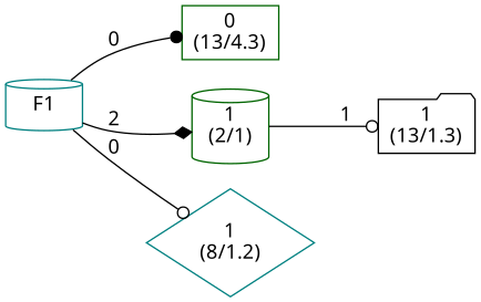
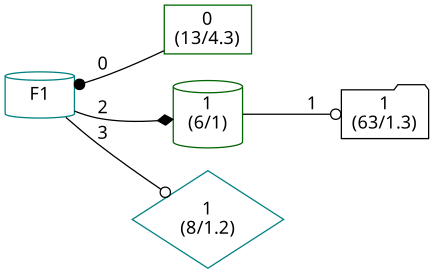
  digraph {
    fontname="Noto Sans"
    rankdir=LR
    node [color=teal fontname="Noto Sans" shape=cylinder]
    edge [arrowhead=odot fontname="Noto Sans"]
    n1 [label="F1\n"]
    n2 [color=darkgreen label="0\n(13/4.3)" shape=box]
-   n3 [color=darkgreen label="1\n(2/1)"]
+   n3 [color=darkgreen label="1\n(6/1)"]
    n4 [label="1\n(8/1.2)" shape=diamond]
-   n5 [color=black label="1\n(13/1.3)" shape=folder]
-   n1 -> n2 [arrowhead=dot label=0]
+   n5 [color=black label="1\n(63/1.3)" shape=folder]
+   n2 -> n1 [arrowhead=dot label=0]
    n1 -> n3 [arrowhead=diamond label=2]
-   n1 -> n4 [label=0]
+   n1 -> n4 [label=3]
    n3 -> n5 [label=1]
  }
